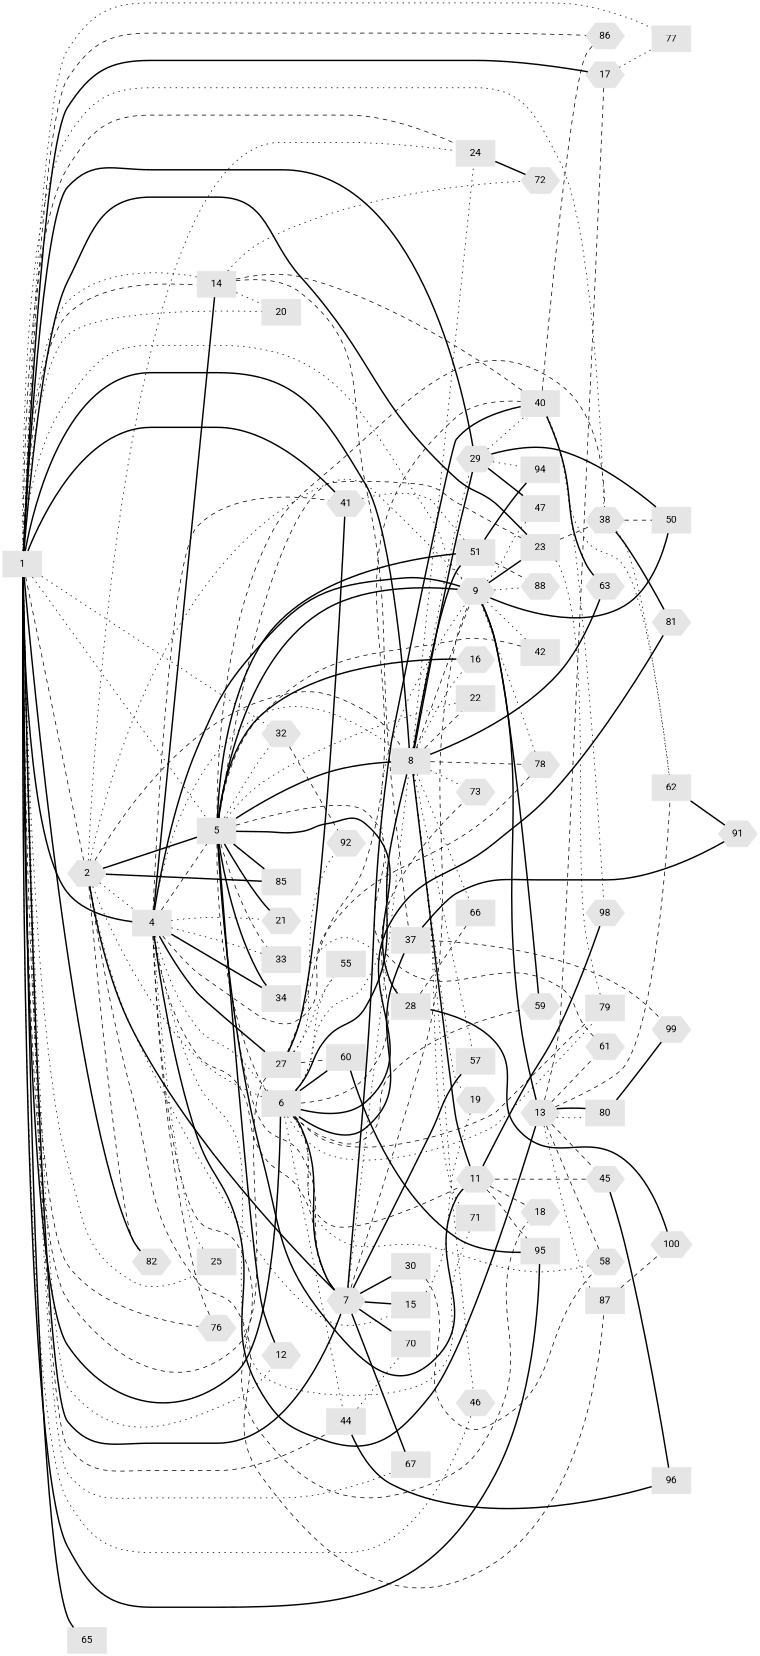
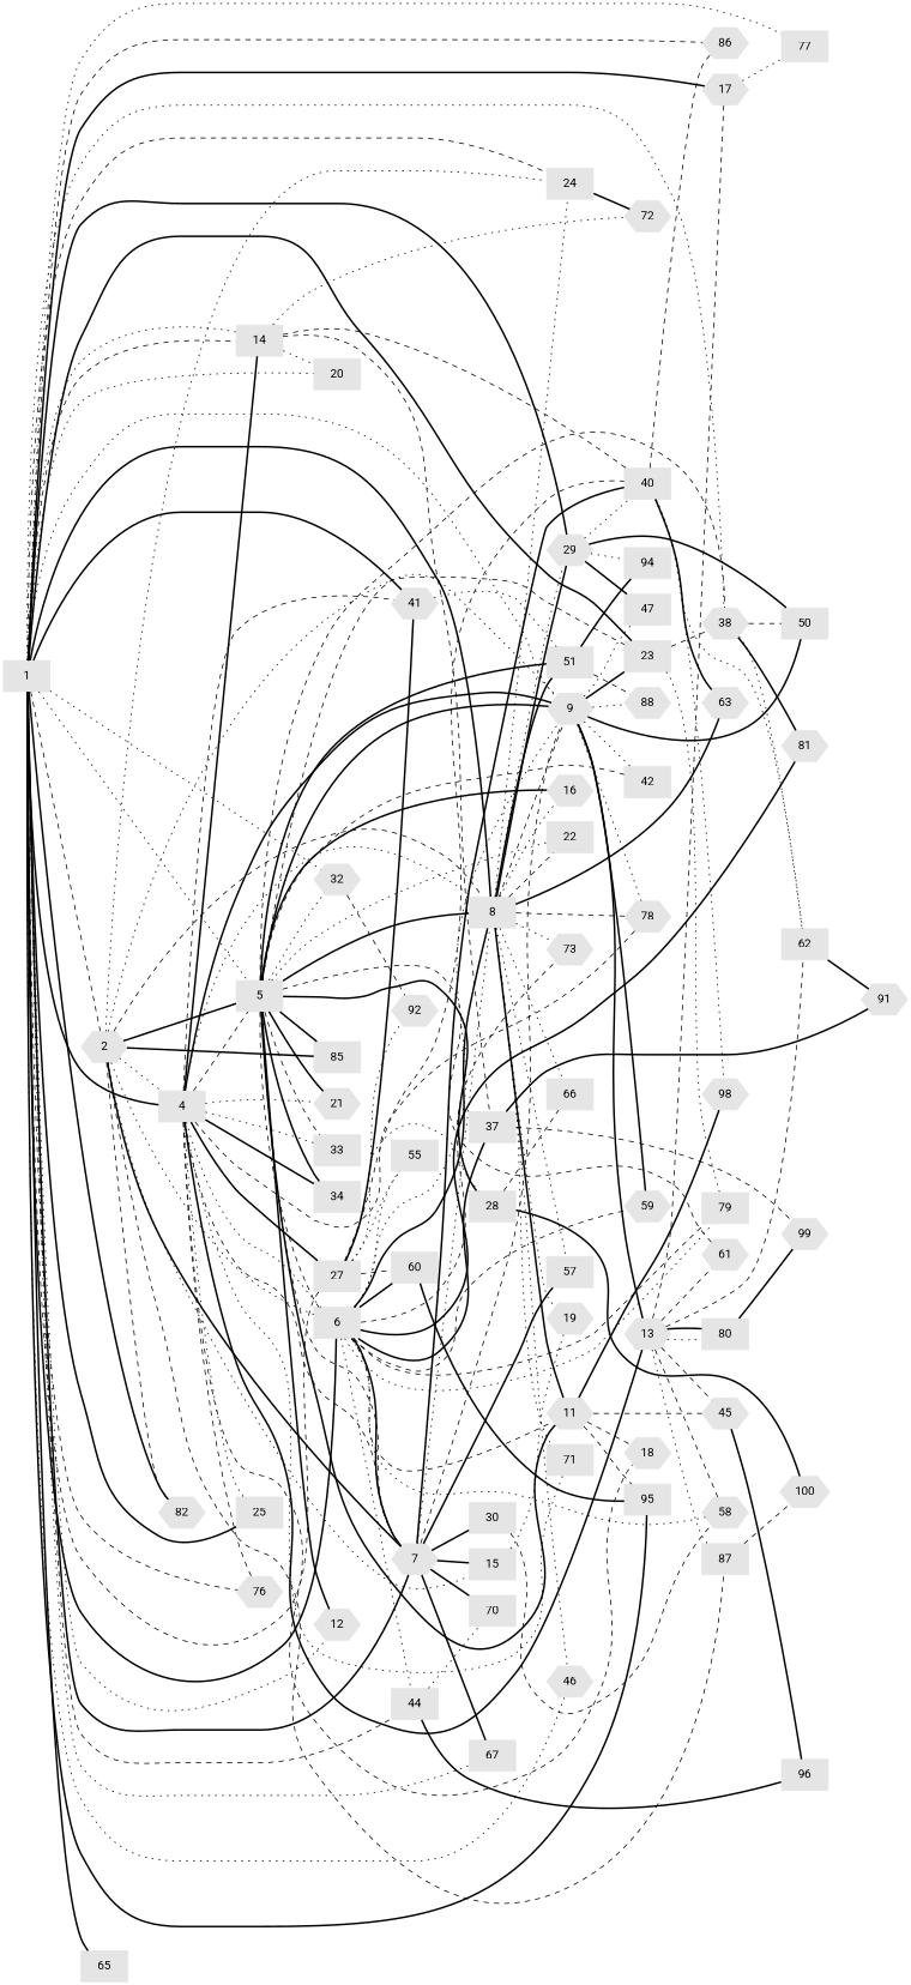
  graph {
    fontname=Roboto
    rankdir=LR
    node [color=gray90 fontname=Roboto shape=box style=filled]
    edge [fontname=Roboto style=bold]
    1 [super="+3"]
    2 [shape=hexagon super="+64"]
    4 [super="+56"]
    5 [super="+10"]
    6 [super="+83"]
    7 [shape=hexagon super="+39"]
    8 [super="+36"]
    9 [shape=hexagon super="+90"]
    12 [shape=hexagon]
    14 [super="+75"]
    17 [shape=hexagon super="+68"]
    20
    23 [super="+31"]
    24 [super="+26"]
    25
    27 [super="+49"]
    29 [shape=hexagon super="+48"]
    32 [shape=hexagon]
    38 [shape=hexagon super="+52"]
    41 [shape=hexagon super="+43"]
    44
    46 [shape=hexagon]
    65
    67
    76 [shape=hexagon]
    77
    82 [shape=hexagon]
    86 [shape=hexagon]
    95 [super="+97"]
    15
    85
    87
    13 [shape=hexagon super="+35"]
    18 [shape=hexagon]
    21 [shape=hexagon]
    33
    34
    71
    78 [shape=hexagon super="+93"]
    11 [shape=hexagon super="+54"]
    16 [shape=hexagon]
    22
    28
    42
    51 [super="+89"]
    61 [shape=hexagon]
    37
    55
    58 [shape=hexagon]
    59 [shape=hexagon]
    60
    73 [shape=hexagon]
    79 [super="+84"]
    81 [shape=hexagon]
    30
    40 [super="+74"]
    57
    70
    19 [shape=hexagon]
    63 [shape=hexagon]
    66
    47
    50 [super="+53"]
    88 [shape=hexagon]
    72 [shape=hexagon]
    92 [shape=hexagon]
    94
    62 [super="+69"]
    96
    100 [shape=hexagon]
    45 [shape=hexagon]
    80
    98 [shape=hexagon]
    91 [shape=hexagon]
    99 [shape=hexagon]
    1 -- 2 [style=dashed weight=2]
    1 -- 4 [weight=2]
    1 -- 5 [style=dotted weight=4]
    1 -- 6 [weight=2]
    1 -- 7 [weight=2]
    1 -- 8 [weight=2]
    1 -- 9 [style=dotted weight=2]
    1 -- 12 [style=dotted]
    1 -- 14 [style=dashed]
    1 -- 14 [style=dotted]
    1 -- 17 [weight=2]
    1 -- 20 [style=dotted]
    1 -- 23
    1 -- 24 [style=dashed]
-   1 -- 25 [style=dotted]
+   1 -- 25
    1 -- 27 [style=dashed]
    1 -- 29
    1 -- 32 [style=dotted]
    1 -- 38 [style=dotted]
    1 -- 41 [weight=2]
    1 -- 44 [style=dashed]
    1 -- 46 [style=dotted]
    1 -- 65
    1 -- 67 [style=dotted]
    1 -- 76 [style=dashed]
    1 -- 77 [style=dotted]
    1 -- 82
    1 -- 86 [style=dashed]
    1 -- 95
    2 -- 4 [style=dotted weight=2]
    2 -- 5 [weight=2]
    2 -- 6 [style=dotted]
    2 -- 7
    2 -- 8 [style=dashed]
    2 -- 9 [style=dotted]
    2 -- 24 [style=dotted]
    2 -- 82 [style=dashed]
    2 -- 15 [style=dotted]
    2 -- 85
    2 -- 87 [style=dashed]
    4 -- 5 [style=dashed weight=2]
    4 -- 6 [style=dotted]
    4 -- 7 [style=dashed weight=2]
    4 -- 8 [style=dotted]
    4 -- 9 [weight=2]
    4 -- 14
    4 -- 25 [style=dotted]
    4 -- 27
    4 -- 41 [style=dashed]
    4 -- 76 [style=dashed]
    4 -- 13
    4 -- 18 [style=dashed]
    4 -- 21 [style=dotted]
    4 -- 33 [style=dotted]
    4 -- 34
    4 -- 71 [style=dotted]
    4 -- 78 [style=dashed]
    5 -- 6 [style=dashed weight=3]
    5 -- 7 [style=dashed weight=2]
    5 -- 8 [weight=2]
    5 -- 9 [weight=2]
    5 -- 12
    5 -- 23 [style=dashed]
    5 -- 32 [style=dotted]
    5 -- 38 [style=dashed]
    5 -- 85
    5 -- 21
    5 -- 33 [style=dashed]
    5 -- 34
    5 -- 11
    5 -- 16
    5 -- 22 [style=dotted]
    5 -- 28
    5 -- 42 [style=dashed]
    5 -- 51
    5 -- 61 [style=dashed]
    6 -- 7
    6 -- 8
    6 -- 9 [style=dotted]
    6 -- 44 [style=dotted]
    6 -- 11 [style=dashed]
    6 -- 37
    6 -- 55 [style=dotted]
    6 -- 58 [style=dotted]
    6 -- 59 [style=dashed]
    6 -- 60
    6 -- 73 [style=dashed]
    6 -- 79 [style=dotted]
    6 -- 79 [style=dashed]
    6 -- 81
    7 -- 8 [style=dotted]
    7 -- 9 [style=dashed]
    7 -- 67
    7 -- 15
    7 -- 30
    7 -- 40
    7 -- 57
    7 -- 70
    8 -- 9 [style=dashed]
    8 -- 24 [style=dotted]
    8 -- 29
    8 -- 29 [style=dotted]
    8 -- 46 [style=dotted]
    8 -- 71 [style=dotted]
    8 -- 78 [style=dashed]
    8 -- 11
    8 -- 16 [style=dotted]
    8 -- 22 [style=dashed]
    8 -- 51
    8 -- 73 [style=dotted]
    8 -- 57 [style=dotted]
    8 -- 19 [style=dotted weight=2]
    8 -- 63
    8 -- 66 [style=dotted]
    9 -- 23
    9 -- 13
    9 -- 78 [style=dotted]
    9 -- 42 [style=dotted]
    9 -- 59
    9 -- 47 [style=dotted]
    9 -- 50
    9 -- 88 [style=dotted]
    14 -- 20 [style=dotted]
    14 -- 37 [style=dashed]
    14 -- 40 [style=dashed]
    14 -- 72 [style=dotted]
    17 -- 77 [style=dotted]
    23 -- 38 [style=dashed]
    23 -- 79 [style=dotted]
    24 -- 72
    27 -- 41
    27 -- 28 [style=dotted]
    27 -- 55 [style=dotted]
    27 -- 60 [style=dashed]
    27 -- 40 [style=dashed]
    27 -- 92 [style=dotted]
    29 -- 40 [style=dotted]
    29 -- 47
    29 -- 50
    29 -- 94 [style=dotted]
    32 -- 92 [style=dashed]
    38 -- 81
    38 -- 50 [style=dashed]
    38 -- 62 [style=dotted]
    41 -- 51 [style=dotted]
    44 -- 70 [style=dotted]
    44 -- 96
    15 -- 19 [style=dotted]
    87 -- 100 [style=dashed]
    13 -- 17 [style=dashed]
    13 -- 87 [style=dotted]
    13 -- 61 [style=dashed]
    13 -- 58 [style=dashed]
    13 -- 62 [style=dashed]
    13 -- 45 [style=dashed]
    13 -- 80 [style=dotted]
    13 -- 80
    11 -- 95 [style=dashed]
    11 -- 18 [style=dashed]
    11 -- 45 [style=dashed]
    11 -- 98
    28 -- 66 [style=dashed]
    28 -- 100
    51 -- 88 [style=dashed]
    51 -- 94
    37 -- 91
    37 -- 99 [style=dashed]
    60 -- 95
    30 -- 58 [style=dashed]
    40 -- 86 [style=dashed]
    40 -- 63
    40 -- 62 [style=dotted]
    40 -- 98 [style=dotted]
    62 -- 91
    45 -- 96
    80 -- 99
  }
